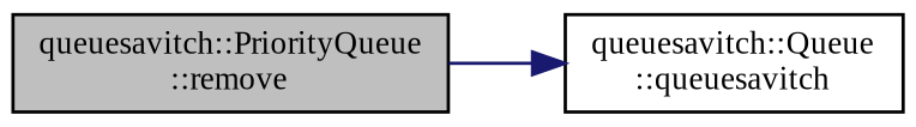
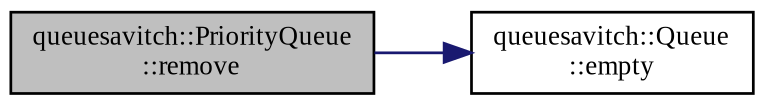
  digraph {
    rankdir=LR
    fontname="Liberation Serif"
    node [color=black fontname="Liberation Serif" fontsize=10 shape=record style=filled]
    n1 [fillcolor=grey75 fontcolor=black height=0.2 label="queuesavitch::PriorityQueue\l::remove" width=0.4]
-   n2 [fillcolor=white height=0.2 label="queuesavitch::Queue\l::queuesavitch" width=0.4]
+   n2 [fillcolor=white height=0.2 label="queuesavitch::Queue\l::empty" width=0.4]
    n1 -> n2 [color=midnightblue fontname="Liberation Serif" fontsize=10 labelfontname=Helvetica labelfontsize=10 style=solid]
  }
